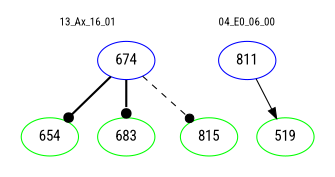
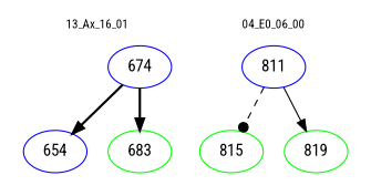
  digraph {
    fontname="Roboto Condensed"
    node [color=green fontname="Roboto Condensed"]
    edge [arrowhead=dot color=black fontname="Roboto Condensed" style=bold]
    n1 [color=blue label=674]
-   n2 [label=654]
+   n2 [color=blue label=654]
    n3 [label=683]
    n4 [color=blue label=811]
-   n5 [label=519]
+   n5 [label=819]
    n6 [label=815]
    subgraph cluster_1 {
      color=white
      fontsize=10
      label="13_Ax_16_01"
      n1
      n2
      n3
    }
    subgraph cluster_2 {
      color=white
      fontsize=10
      label="04_E0_06_00"
      n4
      n5
      n6
    }
-   n1 -> n2
-   n1 -> n3
+   n1 -> n2 [arrowhead=normal]
+   n1 -> n3 [arrowhead=normal]
    n4 -> n5 [arrowhead=normal style=solid]
-   n1 -> n6 [style=dashed]
+   n4 -> n6 [style=dashed]
  }
